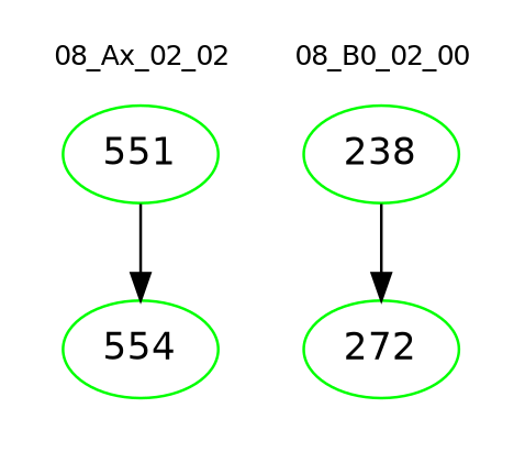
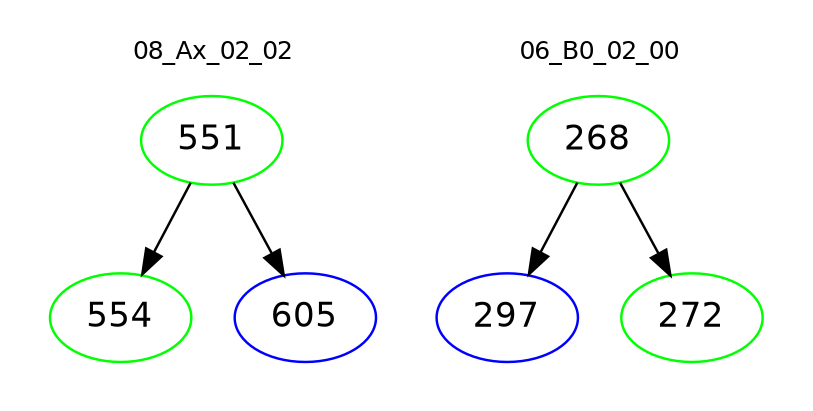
  digraph {
    fontname="DejaVu Sans"
    node [color=green fontname="DejaVu Sans"]
    edge [color=black fontname="DejaVu Sans"]
    n1 [label=551]
    n2 [label=554]
-   n4 [label=238]
+   n3 [color=blue label=605]
+   n4 [label=268]
+   n5 [color=blue label=297]
    n6 [label=272]
    subgraph cluster_1 {
      color=white
      fontsize=10
      label="08_Ax_02_02"
      n1
      n2
+     n3
    }
    subgraph cluster_2 {
      color=white
      fontsize=10
-     label="08_B0_02_00"
+     label="06_B0_02_00"
      n4
+     n5
      n6
    }
    n1 -> n2
+   n1 -> n3
+   n4 -> n5
    n4 -> n6
  }
